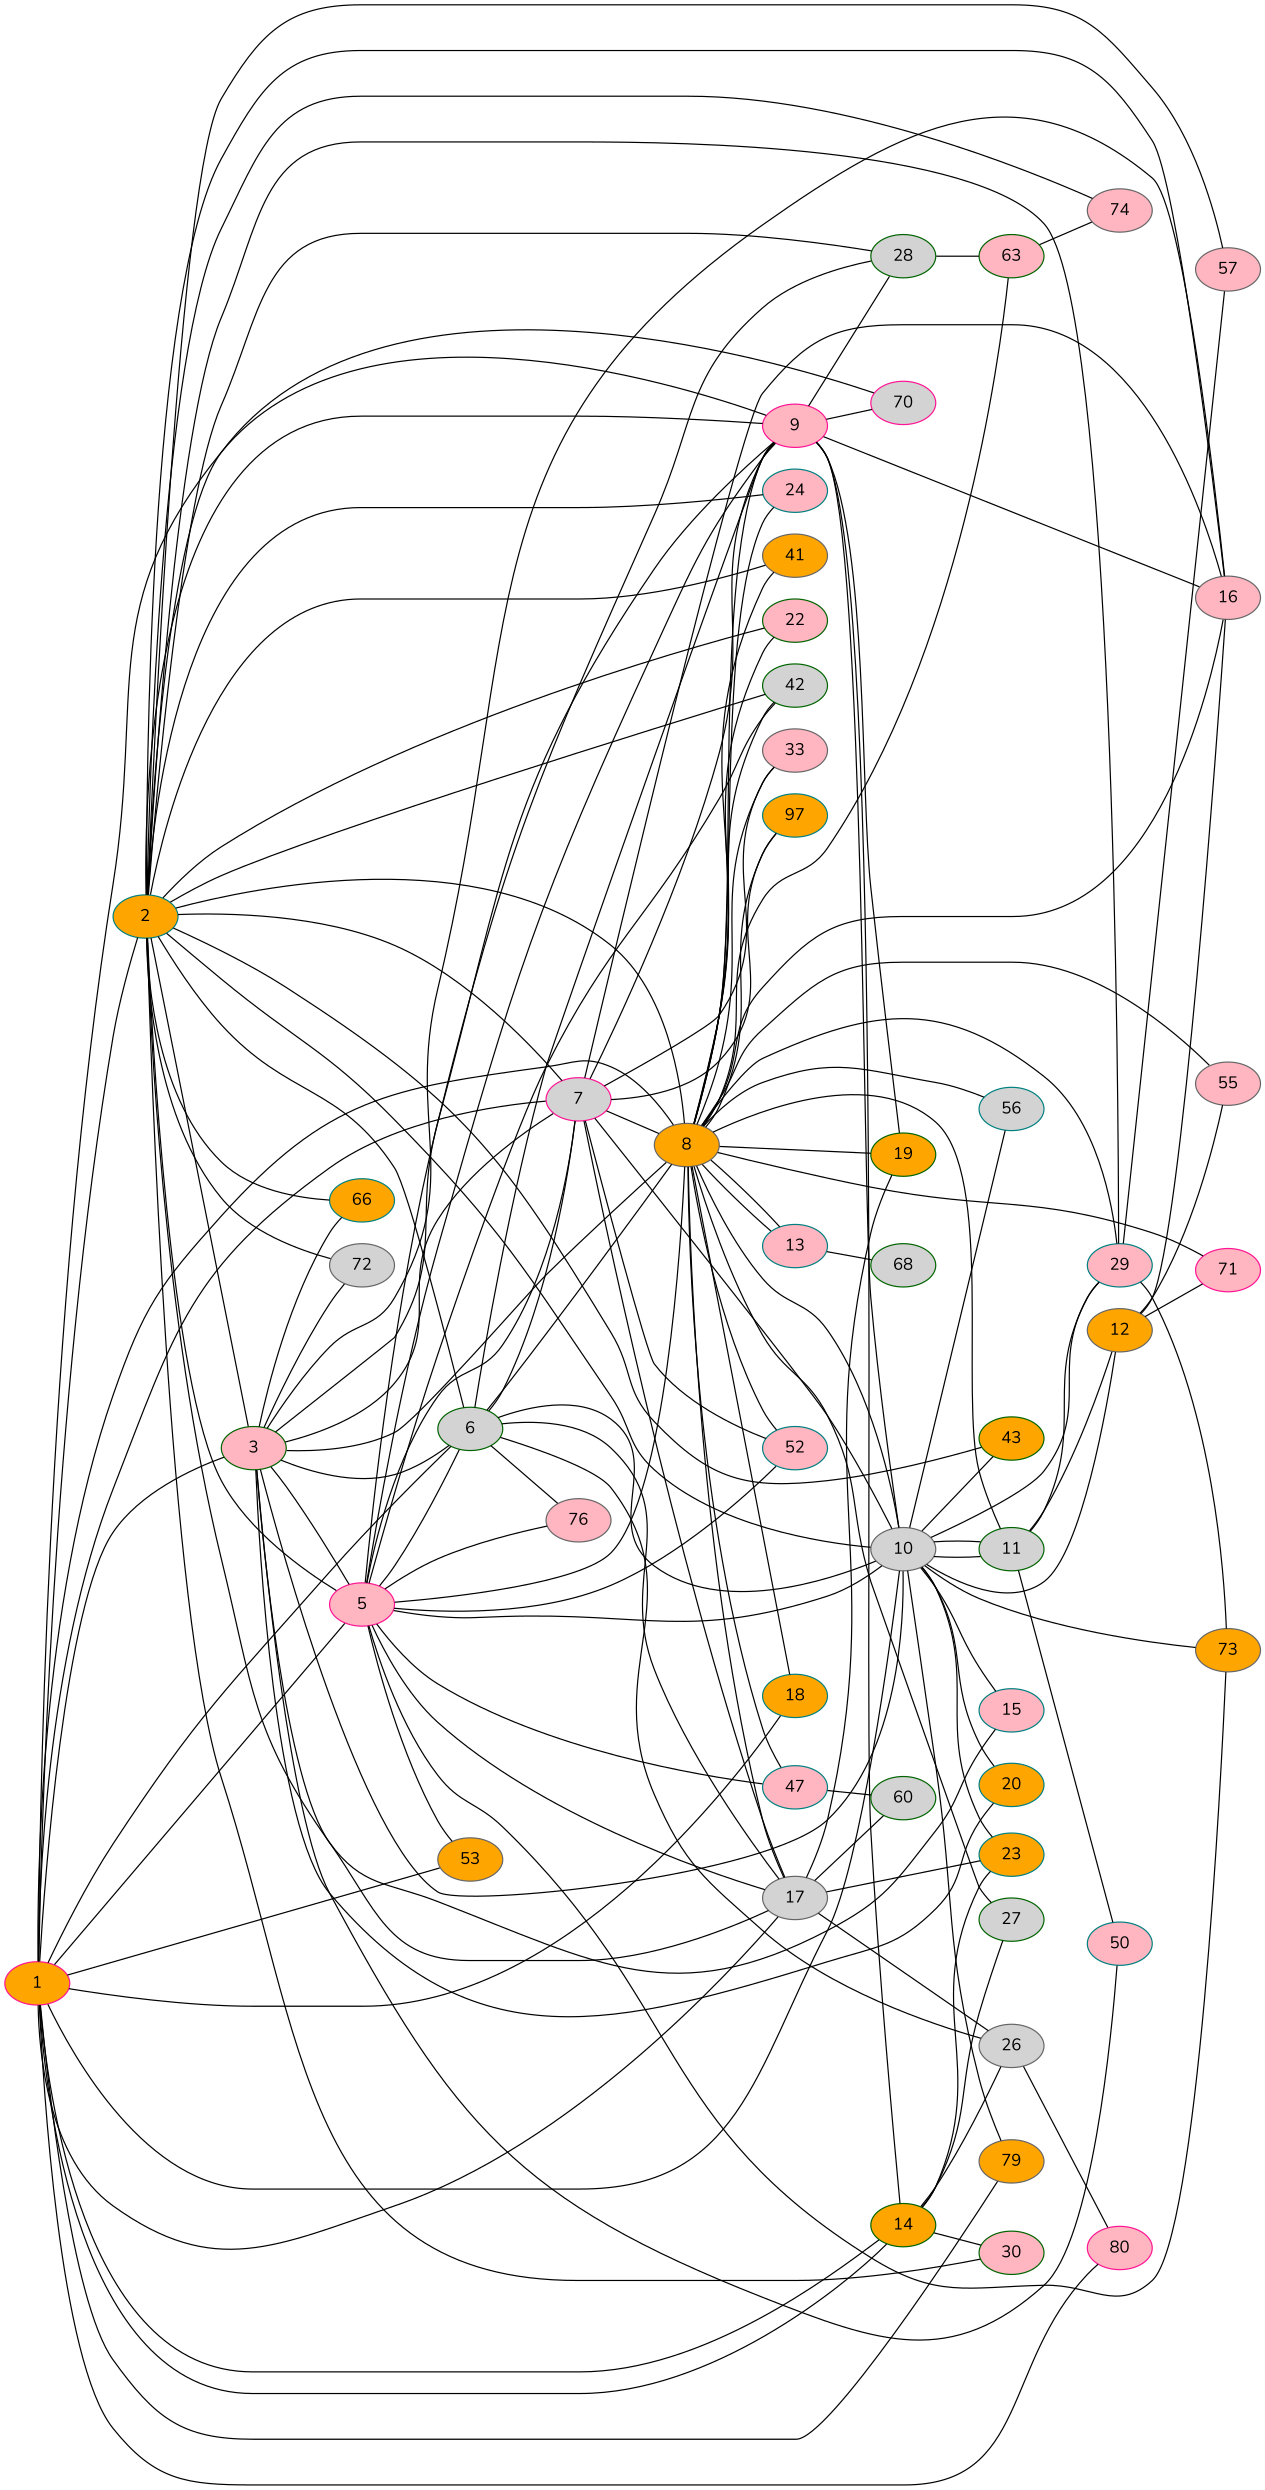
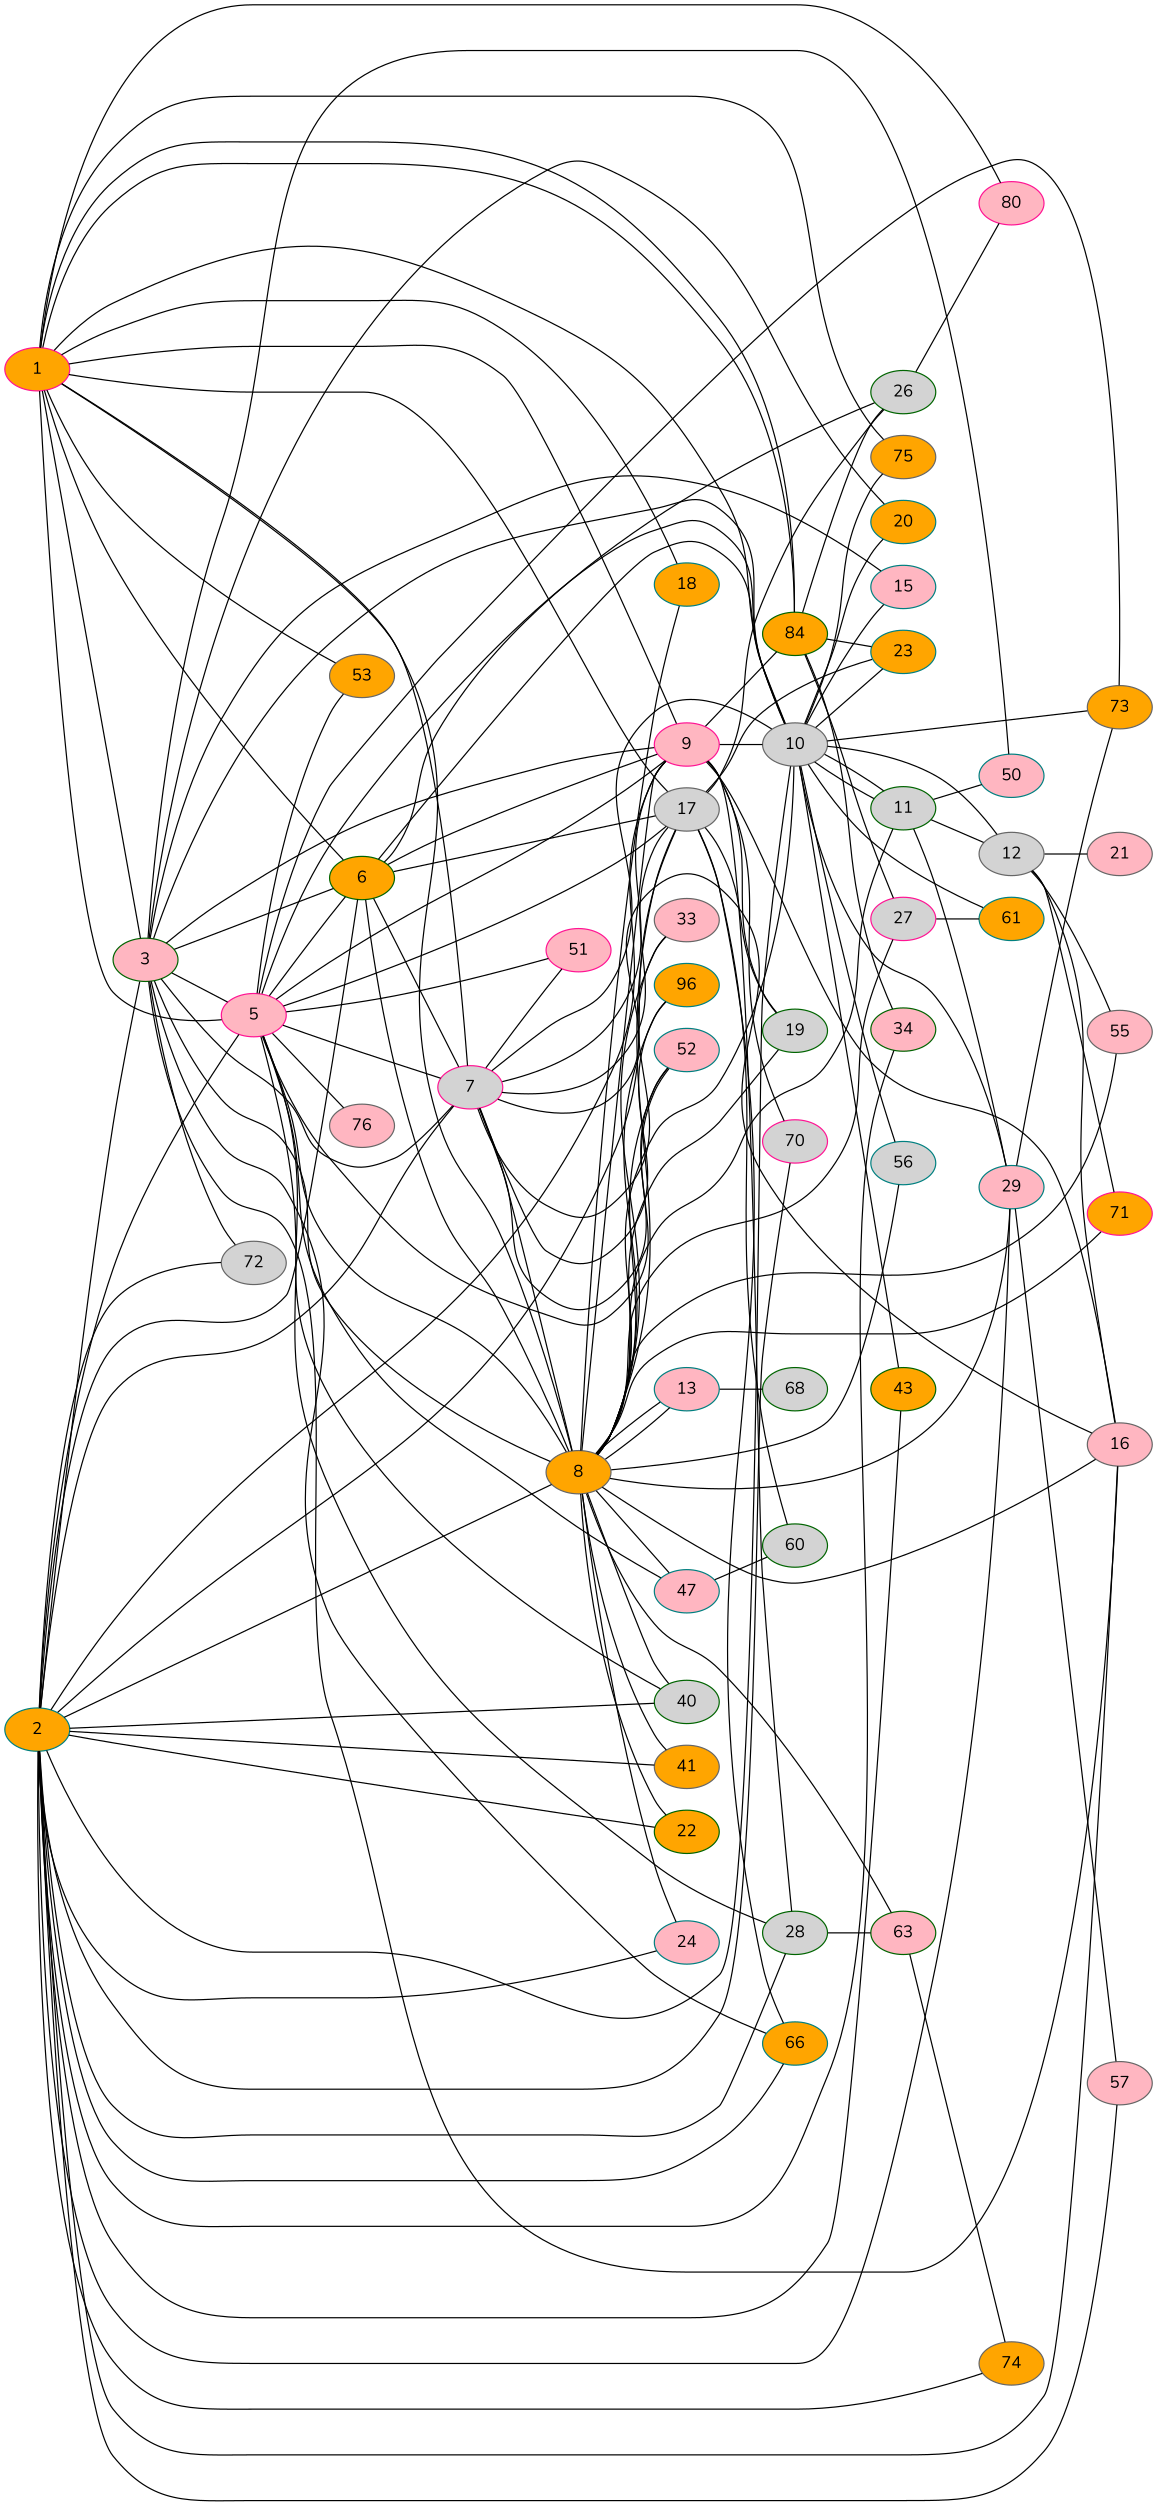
  graph {
    fontname=Nunito
    rankdir=LR
    node [color=gray40 fillcolor=lightpink fontname=Nunito style=filled]
    edge [fontname=Nunito]
    2 [color=teal fillcolor=orange super="+4+87+37"]
    3 [color=darkgreen]
    5 [color=deeppink super="+65"]
-   6 [color=darkgreen fillcolor=lightgrey super="+32"]
+   6 [color=darkgreen fillcolor=orange super="+32"]
    7 [color=deeppink fillcolor=lightgrey]
    8 [fillcolor=orange super="+64+39+34"]
    9 [color=deeppink]
    10 [fillcolor=lightgrey super="+49+54+100+44+58+78+59"]
    17 [fillcolor=lightgrey super="+101+107+82+38+35"]
    16 [super="+91+48+36"]
    24 [color=teal]
    28 [color=darkgreen fillcolor=lightgrey super="+31"]
    29 [color=teal super="+105"]
-   30 [color=darkgreen]
+   30 [color=darkgreen label=34]
    41 [fillcolor=orange]
-   42 [color=darkgreen fillcolor=lightgrey super="+69"]
+   42 [color=darkgreen fillcolor=lightgrey super="+69" label=40]
    43 [color=darkgreen fillcolor=orange super="+99"]
    57
    66 [color=teal fillcolor=orange super="+104"]
    70 [color=deeppink fillcolor=lightgrey]
    72 [fillcolor=lightgrey]
-   74
-   22 [color=darkgreen]
+   74 [fillcolor=orange]
+   22 [color=darkgreen fillcolor=orange]
    1 [color=deeppink fillcolor=orange]
-   14 [color=darkgreen fillcolor=orange super="+88+92"]
+   14 [color=darkgreen fillcolor=orange super="+88+92" label=84]
    18 [color=teal fillcolor=orange super="+25"]
    53 [fillcolor=orange]
-   75 [fillcolor=orange label=79]
+   75 [fillcolor=orange]
    80 [color=deeppink]
    15 [color=teal]
    20 [color=teal fillcolor=orange]
    50 [color=teal]
    47 [color=teal]
+   51 [color=deeppink super="+94"]
    52 [color=teal super="+85"]
    73 [fillcolor=orange super="+89"]
    76
-   26 [fillcolor=lightgrey]
+   26 [color=darkgreen fillcolor=lightgrey]
    33 [super="+98"]
-   97 [color=teal fillcolor=orange]
+   97 [color=teal fillcolor=orange label=96]
    11 [color=darkgreen fillcolor=lightgrey super="+46+95"]
    13 [color=teal]
-   27 [color=darkgreen fillcolor=lightgrey super="+84"]
+   27 [color=deeppink fillcolor=lightgrey super="+84"]
    55
    56 [color=teal fillcolor=lightgrey]
    63 [color=darkgreen]
-   71 [color=deeppink]
-   19 [color=darkgreen fillcolor=orange]
-   12 [fillcolor=orange]
+   71 [color=deeppink fillcolor=orange]
+   19 [color=darkgreen fillcolor=lightgrey]
+   12 [fillcolor=lightgrey]
    23 [color=teal fillcolor=orange]
+   61 [color=teal fillcolor=orange]
    60 [color=darkgreen fillcolor=lightgrey]
    68 [color=darkgreen fillcolor=lightgrey]
+   21
    2 -- 3 [weight=2]
    2 -- 5 [weight=3]
    2 -- 6 [weight=2]
    2 -- 7 [weight=4]
    2 -- 8 [weight=3]
    2 -- 9 [weight=2]
    2 -- 10 [weight=3]
    2 -- 17
    2 -- 16
    2 -- 24
    2 -- 28 [weight=2]
    2 -- 29 [weight=2]
    2 -- 30
    2 -- 41
    2 -- 42
    2 -- 43
    2 -- 57
    2 -- 66
    2 -- 70
    2 -- 72
    2 -- 74
    2 -- 22
    3 -- 5
    3 -- 6
    3 -- 7
    3 -- 8
    3 -- 9
    3 -- 10
    3 -- 16
    3 -- 66
    3 -- 72
    3 -- 15
    3 -- 20
    3 -- 50
    5 -- 6 [weight=2]
    5 -- 7
    5 -- 8 [weight=3]
    5 -- 9
    5 -- 10 [weight=3]
    5 -- 17
    5 -- 28
    5 -- 42
    5 -- 53
    5 -- 47
+   5 -- 51
    5 -- 52
    5 -- 73
    5 -- 76
    6 -- 7
    6 -- 8
    6 -- 9
    6 -- 10 [weight=2]
    6 -- 17
-   6 -- 76
    6 -- 26
    7 -- 8
    7 -- 9
    7 -- 10
    7 -- 17 [weight=2]
    7 -- 16
+   7 -- 51
    7 -- 52
    7 -- 33
    7 -- 97
    8 -- 9
    8 -- 10 [weight=4]
    8 -- 17
    8 -- 16
    8 -- 24
    8 -- 29
    8 -- 41 [weight=2]
    8 -- 42
    8 -- 22
    8 -- 18
    8 -- 47
    8 -- 52
    8 -- 33
    8 -- 97
    8 -- 11
    8 -- 13
    8 -- 13
    8 -- 27 [weight=2]
    8 -- 55
    8 -- 56
    8 -- 63
    8 -- 71
    8 -- 19
    9 -- 10 [weight=3]
    9 -- 16
    9 -- 28
    9 -- 70
    9 -- 14
    9 -- 19
    10 -- 29
    10 -- 43 [weight=2]
    10 -- 75
    10 -- 15
    10 -- 20
    10 -- 73
    10 -- 11 [weight=2]
    10 -- 11
    10 -- 56
    10 -- 12
    10 -- 23
+   10 -- 61
+   17 -- 66
    17 -- 26
    17 -- 19
    17 -- 23
    17 -- 60
    28 -- 63
    29 -- 57
    29 -- 73
-   1 -- 2 [weight=2]
    1 -- 3
    1 -- 5
    1 -- 6
    1 -- 7
    1 -- 8 [weight=3]
    1 -- 9
    1 -- 10 [weight=3]
    1 -- 17 [weight=2]
    1 -- 14
    1 -- 14
    1 -- 18 [weight=2]
    1 -- 53
    1 -- 75
    1 -- 80
    14 -- 30
    14 -- 26
    14 -- 27
    14 -- 23
    47 -- 60
    26 -- 80
    11 -- 29
    11 -- 50
    11 -- 12
    13 -- 68
+   27 -- 61
    63 -- 74
    12 -- 16
    12 -- 55
    12 -- 71
+   12 -- 21
  }
